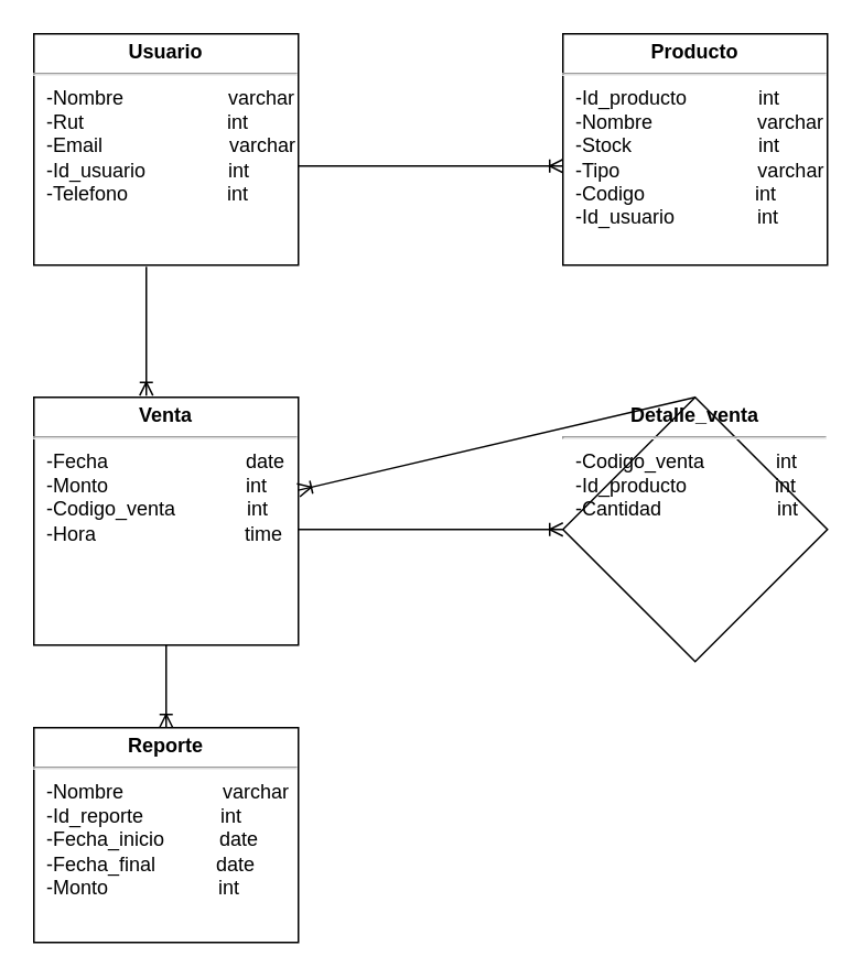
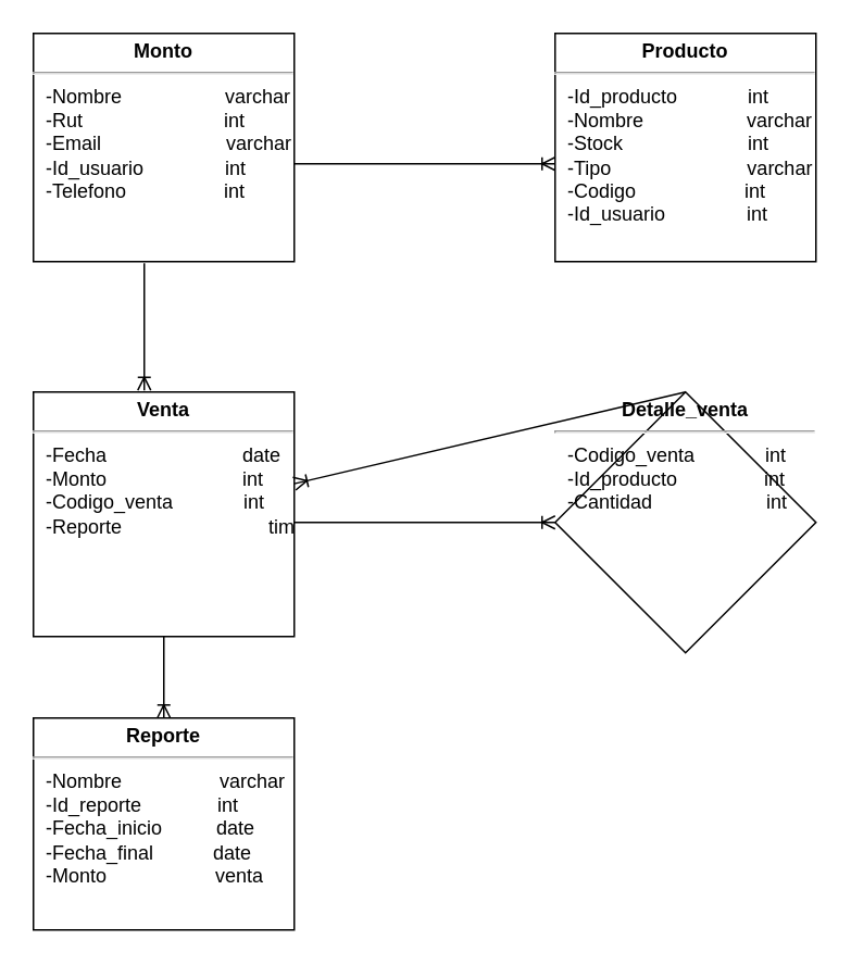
  <mxCell id="0" />
  <mxCell id="1" parent="0" />
- <mxCell id="2" value="&lt;p style=&quot;margin: 4px 0px 0px ; text-align: center&quot;&gt;&lt;b&gt;Usuario&lt;/b&gt;&lt;/p&gt;&lt;hr&gt;&lt;p style=&quot;margin: 0px ; margin-left: 8px&quot;&gt;-Nombre&amp;nbsp; &amp;nbsp; &amp;nbsp; &amp;nbsp; &amp;nbsp; &amp;nbsp; &amp;nbsp; &amp;nbsp; &amp;nbsp; &amp;nbsp;varchar&lt;/p&gt;&lt;p style=&quot;margin: 0px ; margin-left: 8px&quot;&gt;-Rut&amp;nbsp; &amp;nbsp; &amp;nbsp; &amp;nbsp; &amp;nbsp; &amp;nbsp; &amp;nbsp; &amp;nbsp; &amp;nbsp; &amp;nbsp; &amp;nbsp; &amp;nbsp; &amp;nbsp; int&lt;/p&gt;&lt;p style=&quot;margin: 0px ; margin-left: 8px&quot;&gt;-Email&amp;nbsp; &amp;nbsp; &amp;nbsp; &amp;nbsp; &amp;nbsp; &amp;nbsp; &amp;nbsp; &amp;nbsp; &amp;nbsp; &amp;nbsp; &amp;nbsp; &amp;nbsp;varchar&lt;/p&gt;&lt;p style=&quot;margin: 0px ; margin-left: 8px&quot;&gt;-Id_usuario&amp;nbsp; &amp;nbsp; &amp;nbsp; &amp;nbsp; &amp;nbsp; &amp;nbsp; &amp;nbsp; &amp;nbsp;int&lt;/p&gt;&lt;p style=&quot;margin: 0px ; margin-left: 8px&quot;&gt;-Telefono&amp;nbsp; &amp;nbsp; &amp;nbsp; &amp;nbsp; &amp;nbsp; &amp;nbsp; &amp;nbsp; &amp;nbsp; &amp;nbsp; int&lt;/p&gt;&lt;p style=&quot;margin: 0px ; margin-left: 8px&quot;&gt;&lt;br&gt;&lt;/p&gt;" style="verticalAlign=top;align=left;overflow=fill;fontSize=12;fontFamily=Helvetica;html=1;" parent="1" vertex="1"><mxGeometry x="20" y="20" width="160" height="140" as="geometry" /></mxCell>
+ <mxCell id="2" value="&lt;p style=&quot;margin: 4px 0px 0px ; text-align: center&quot;&gt;&lt;b&gt;Monto&lt;/b&gt;&lt;/p&gt;&lt;hr&gt;&lt;p style=&quot;margin: 0px ; margin-left: 8px&quot;&gt;-Nombre&amp;nbsp; &amp;nbsp; &amp;nbsp; &amp;nbsp; &amp;nbsp; &amp;nbsp; &amp;nbsp; &amp;nbsp; &amp;nbsp; &amp;nbsp;varchar&lt;/p&gt;&lt;p style=&quot;margin: 0px ; margin-left: 8px&quot;&gt;-Rut&amp;nbsp; &amp;nbsp; &amp;nbsp; &amp;nbsp; &amp;nbsp; &amp;nbsp; &amp;nbsp; &amp;nbsp; &amp;nbsp; &amp;nbsp; &amp;nbsp; &amp;nbsp; &amp;nbsp; int&lt;/p&gt;&lt;p style=&quot;margin: 0px ; margin-left: 8px&quot;&gt;-Email&amp;nbsp; &amp;nbsp; &amp;nbsp; &amp;nbsp; &amp;nbsp; &amp;nbsp; &amp;nbsp; &amp;nbsp; &amp;nbsp; &amp;nbsp; &amp;nbsp; &amp;nbsp;varchar&lt;/p&gt;&lt;p style=&quot;margin: 0px ; margin-left: 8px&quot;&gt;-Id_usuario&amp;nbsp; &amp;nbsp; &amp;nbsp; &amp;nbsp; &amp;nbsp; &amp;nbsp; &amp;nbsp; &amp;nbsp;int&lt;/p&gt;&lt;p style=&quot;margin: 0px ; margin-left: 8px&quot;&gt;-Telefono&amp;nbsp; &amp;nbsp; &amp;nbsp; &amp;nbsp; &amp;nbsp; &amp;nbsp; &amp;nbsp; &amp;nbsp; &amp;nbsp; int&lt;/p&gt;&lt;p style=&quot;margin: 0px ; margin-left: 8px&quot;&gt;&lt;br&gt;&lt;/p&gt;" style="verticalAlign=top;align=left;overflow=fill;fontSize=12;fontFamily=Helvetica;html=1;" parent="1" vertex="1"><mxGeometry x="20" y="20" width="160" height="140" as="geometry" /></mxCell>
  <mxCell id="3" value="&lt;p style=&quot;margin: 4px 0px 0px ; text-align: center&quot;&gt;&lt;b&gt;Producto&lt;/b&gt;&lt;/p&gt;&lt;hr&gt;&lt;p style=&quot;margin: 0px ; margin-left: 8px&quot;&gt;-Id_producto&amp;nbsp; &amp;nbsp; &amp;nbsp; &amp;nbsp; &amp;nbsp; &amp;nbsp; &amp;nbsp;int&lt;/p&gt;&lt;p style=&quot;margin: 0px ; margin-left: 8px&quot;&gt;-Nombre&amp;nbsp; &amp;nbsp; &amp;nbsp; &amp;nbsp; &amp;nbsp; &amp;nbsp; &amp;nbsp; &amp;nbsp; &amp;nbsp; &amp;nbsp;varchar&lt;/p&gt;&lt;p style=&quot;margin: 0px ; margin-left: 8px&quot;&gt;-Stock&amp;nbsp; &amp;nbsp; &amp;nbsp; &amp;nbsp; &amp;nbsp; &amp;nbsp; &amp;nbsp; &amp;nbsp; &amp;nbsp; &amp;nbsp; &amp;nbsp; &amp;nbsp;int&lt;/p&gt;&lt;p style=&quot;margin: 0px ; margin-left: 8px&quot;&gt;-Tipo&amp;nbsp; &amp;nbsp; &amp;nbsp; &amp;nbsp; &amp;nbsp; &amp;nbsp; &amp;nbsp; &amp;nbsp; &amp;nbsp; &amp;nbsp; &amp;nbsp; &amp;nbsp; &amp;nbsp;varchar&lt;/p&gt;&lt;p style=&quot;margin: 0px ; margin-left: 8px&quot;&gt;-Codigo&amp;nbsp; &amp;nbsp; &amp;nbsp; &amp;nbsp; &amp;nbsp; &amp;nbsp; &amp;nbsp; &amp;nbsp; &amp;nbsp; &amp;nbsp; int&lt;/p&gt;&lt;p style=&quot;margin: 0px ; margin-left: 8px&quot;&gt;-Id_usuario&amp;nbsp; &amp;nbsp; &amp;nbsp; &amp;nbsp; &amp;nbsp; &amp;nbsp; &amp;nbsp; &amp;nbsp;int&lt;/p&gt;" style="verticalAlign=top;align=left;overflow=fill;fontSize=12;fontFamily=Helvetica;html=1;" parent="1" vertex="1"><mxGeometry x="340" y="20" width="160" height="140" as="geometry" /></mxCell>
  <mxCell id="4" value="" style="edgeStyle=entityRelationEdgeStyle;fontSize=12;html=1;endArrow=ERoneToMany;" parent="1" edge="1"><mxGeometry width="100" height="100" relative="1" as="geometry"><mxPoint x="180" y="100" as="sourcePoint" /><mxPoint x="340" y="100" as="targetPoint" /></mxGeometry></mxCell>
- <mxCell id="5" value="&lt;p style=&quot;margin: 4px 0px 0px ; text-align: center&quot;&gt;&lt;b&gt;Venta&lt;/b&gt;&lt;/p&gt;&lt;hr&gt;&lt;p style=&quot;margin: 0px ; margin-left: 8px&quot;&gt;-Fecha&amp;nbsp; &amp;nbsp; &amp;nbsp; &amp;nbsp; &amp;nbsp; &amp;nbsp; &amp;nbsp; &amp;nbsp; &amp;nbsp; &amp;nbsp; &amp;nbsp; &amp;nbsp; &amp;nbsp;date&lt;br&gt;-Monto&amp;nbsp; &amp;nbsp; &amp;nbsp; &amp;nbsp; &amp;nbsp; &amp;nbsp; &amp;nbsp; &amp;nbsp; &amp;nbsp; &amp;nbsp; &amp;nbsp; &amp;nbsp; &amp;nbsp;int&lt;br&gt;-Codigo_venta&amp;nbsp; &amp;nbsp; &amp;nbsp; &amp;nbsp; &amp;nbsp; &amp;nbsp; &amp;nbsp;int&lt;/p&gt;&lt;p style=&quot;margin: 0px ; margin-left: 8px&quot;&gt;-Hora&amp;nbsp; &amp;nbsp; &amp;nbsp; &amp;nbsp; &amp;nbsp; &amp;nbsp; &amp;nbsp; &amp;nbsp; &amp;nbsp; &amp;nbsp; &amp;nbsp; &amp;nbsp; &amp;nbsp; &amp;nbsp;time&lt;/p&gt;" style="verticalAlign=top;align=left;overflow=fill;fontSize=12;fontFamily=Helvetica;html=1;" parent="1" vertex="1"><mxGeometry x="20" y="240" width="160" height="150" as="geometry" /></mxCell>
+ <mxCell id="5" value="&lt;p style=&quot;margin: 4px 0px 0px ; text-align: center&quot;&gt;&lt;b&gt;Venta&lt;/b&gt;&lt;/p&gt;&lt;hr&gt;&lt;p style=&quot;margin: 0px ; margin-left: 8px&quot;&gt;-Fecha&amp;nbsp; &amp;nbsp; &amp;nbsp; &amp;nbsp; &amp;nbsp; &amp;nbsp; &amp;nbsp; &amp;nbsp; &amp;nbsp; &amp;nbsp; &amp;nbsp; &amp;nbsp; &amp;nbsp;date&lt;br&gt;-Monto&amp;nbsp; &amp;nbsp; &amp;nbsp; &amp;nbsp; &amp;nbsp; &amp;nbsp; &amp;nbsp; &amp;nbsp; &amp;nbsp; &amp;nbsp; &amp;nbsp; &amp;nbsp; &amp;nbsp;int&lt;br&gt;-Codigo_venta&amp;nbsp; &amp;nbsp; &amp;nbsp; &amp;nbsp; &amp;nbsp; &amp;nbsp; &amp;nbsp;int&lt;/p&gt;&lt;p style=&quot;margin: 0px ; margin-left: 8px&quot;&gt;-Reporte&amp;nbsp; &amp;nbsp; &amp;nbsp; &amp;nbsp; &amp;nbsp; &amp;nbsp; &amp;nbsp; &amp;nbsp; &amp;nbsp; &amp;nbsp; &amp;nbsp; &amp;nbsp; &amp;nbsp; &amp;nbsp;time&lt;/p&gt;" style="verticalAlign=top;align=left;overflow=fill;fontSize=12;fontFamily=Helvetica;html=1;" parent="1" vertex="1"><mxGeometry x="20" y="240" width="160" height="150" as="geometry" /></mxCell>
  <mxCell id="6" value="" style="fontSize=12;html=1;endArrow=ERoneToMany;entryX=0.425;entryY=-0.007;entryDx=0;entryDy=0;entryPerimeter=0;exitX=0.425;exitY=1.007;exitDx=0;exitDy=0;exitPerimeter=0;" parent="1" source="2" target="5" edge="1"><mxGeometry width="100" height="100" relative="1" as="geometry"><mxPoint x="-100" y="160" as="sourcePoint" /><mxPoint x="90" y="230" as="targetPoint" /><Array as="points" /></mxGeometry></mxCell>
  <mxCell id="7" value="" style="fontSize=12;html=1;endArrow=ERoneToMany;" parent="1" target="8" edge="1"><mxGeometry width="100" height="100" relative="1" as="geometry"><mxPoint x="180" y="320" as="sourcePoint" /><mxPoint x="340" y="320" as="targetPoint" /></mxGeometry></mxCell>
  <mxCell id="8" value="&lt;p style=&quot;margin: 4px 0px 0px ; text-align: center&quot;&gt;&lt;b&gt;Detalle_venta&lt;/b&gt;&lt;/p&gt;&lt;hr&gt;&lt;p style=&quot;margin: 0px ; margin-left: 8px&quot;&gt;-Codigo_venta&amp;nbsp; &amp;nbsp; &amp;nbsp; &amp;nbsp; &amp;nbsp; &amp;nbsp; &amp;nbsp;int&lt;/p&gt;&lt;p style=&quot;margin: 0px ; margin-left: 8px&quot;&gt;-Id_producto&amp;nbsp; &amp;nbsp; &amp;nbsp; &amp;nbsp; &amp;nbsp; &amp;nbsp; &amp;nbsp; &amp;nbsp; int&amp;nbsp;&lt;/p&gt;&lt;p style=&quot;margin: 0px ; margin-left: 8px&quot;&gt;-Cantidad&amp;nbsp; &amp;nbsp; &amp;nbsp; &amp;nbsp; &amp;nbsp; &amp;nbsp; &amp;nbsp; &amp;nbsp; &amp;nbsp; &amp;nbsp; &amp;nbsp;int&lt;/p&gt;" style="rhombus;verticalAlign=top;align=left;overflow=fill;fontSize=12;fontFamily=Helvetica;html=1;" parent="1" vertex="1"><mxGeometry x="340" y="240" width="160" height="160" as="geometry" /></mxCell>
  <mxCell id="9" value="" style="fontSize=12;html=1;endArrow=ERoneToMany;exitX=0.5;exitY=0;exitDx=0;exitDy=0;" parent="1" source="8" target="5" edge="1"><mxGeometry width="100" height="100" relative="1" as="geometry"><mxPoint x="260" y="300" as="sourcePoint" /><mxPoint x="360" y="200" as="targetPoint" /></mxGeometry></mxCell>
  <mxCell id="10" value="" style="fontSize=12;html=1;endArrow=ERoneToMany;exitX=0.5;exitY=1;exitDx=0;exitDy=0;" parent="1" source="5" edge="1"><mxGeometry width="100" height="100" relative="1" as="geometry"><mxPoint x="260" y="300" as="sourcePoint" /><mxPoint x="100" y="440" as="targetPoint" /></mxGeometry></mxCell>
- <mxCell id="11" value="&lt;p style=&quot;margin: 4px 0px 0px ; text-align: center&quot;&gt;&lt;b&gt;Reporte&lt;/b&gt;&lt;/p&gt;&lt;hr&gt;&lt;p style=&quot;margin: 0px ; margin-left: 8px&quot;&gt;-Nombre&amp;nbsp; &amp;nbsp; &amp;nbsp; &amp;nbsp; &amp;nbsp; &amp;nbsp; &amp;nbsp; &amp;nbsp; &amp;nbsp; varchar&lt;/p&gt;&lt;p style=&quot;margin: 0px ; margin-left: 8px&quot;&gt;-Id_reporte&amp;nbsp; &amp;nbsp; &amp;nbsp; &amp;nbsp; &amp;nbsp; &amp;nbsp; &amp;nbsp; int&lt;/p&gt;&lt;p style=&quot;margin: 0px ; margin-left: 8px&quot;&gt;-Fecha_inicio&amp;nbsp; &amp;nbsp; &amp;nbsp; &amp;nbsp; &amp;nbsp; date&lt;/p&gt;&lt;p style=&quot;margin: 0px ; margin-left: 8px&quot;&gt;-Fecha_final&amp;nbsp; &amp;nbsp; &amp;nbsp; &amp;nbsp; &amp;nbsp; &amp;nbsp;date&lt;/p&gt;&lt;p style=&quot;margin: 0px ; margin-left: 8px&quot;&gt;-Monto&amp;nbsp; &amp;nbsp; &amp;nbsp; &amp;nbsp; &amp;nbsp; &amp;nbsp; &amp;nbsp; &amp;nbsp; &amp;nbsp; &amp;nbsp; int&lt;/p&gt;" style="verticalAlign=top;align=left;overflow=fill;fontSize=12;fontFamily=Helvetica;html=1;" parent="1" vertex="1"><mxGeometry x="20" y="440" width="160" height="130" as="geometry" /></mxCell>
+ <mxCell id="11" value="&lt;p style=&quot;margin: 4px 0px 0px ; text-align: center&quot;&gt;&lt;b&gt;Reporte&lt;/b&gt;&lt;/p&gt;&lt;hr&gt;&lt;p style=&quot;margin: 0px ; margin-left: 8px&quot;&gt;-Nombre&amp;nbsp; &amp;nbsp; &amp;nbsp; &amp;nbsp; &amp;nbsp; &amp;nbsp; &amp;nbsp; &amp;nbsp; &amp;nbsp; varchar&lt;/p&gt;&lt;p style=&quot;margin: 0px ; margin-left: 8px&quot;&gt;-Id_reporte&amp;nbsp; &amp;nbsp; &amp;nbsp; &amp;nbsp; &amp;nbsp; &amp;nbsp; &amp;nbsp; int&lt;/p&gt;&lt;p style=&quot;margin: 0px ; margin-left: 8px&quot;&gt;-Fecha_inicio&amp;nbsp; &amp;nbsp; &amp;nbsp; &amp;nbsp; &amp;nbsp; date&lt;/p&gt;&lt;p style=&quot;margin: 0px ; margin-left: 8px&quot;&gt;-Fecha_final&amp;nbsp; &amp;nbsp; &amp;nbsp; &amp;nbsp; &amp;nbsp; &amp;nbsp;date&lt;/p&gt;&lt;p style=&quot;margin: 0px ; margin-left: 8px&quot;&gt;-Monto&amp;nbsp; &amp;nbsp; &amp;nbsp; &amp;nbsp; &amp;nbsp; &amp;nbsp; &amp;nbsp; &amp;nbsp; &amp;nbsp; &amp;nbsp; venta&lt;/p&gt;" style="verticalAlign=top;align=left;overflow=fill;fontSize=12;fontFamily=Helvetica;html=1;" parent="1" vertex="1"><mxGeometry x="20" y="440" width="160" height="130" as="geometry" /></mxCell>
